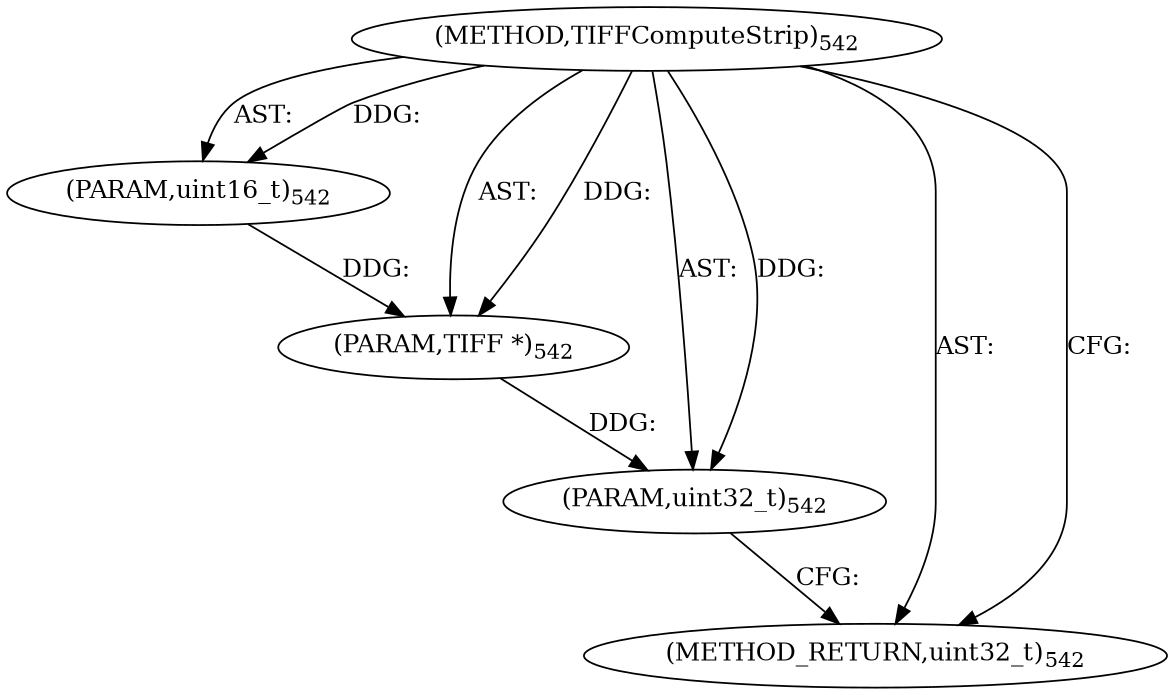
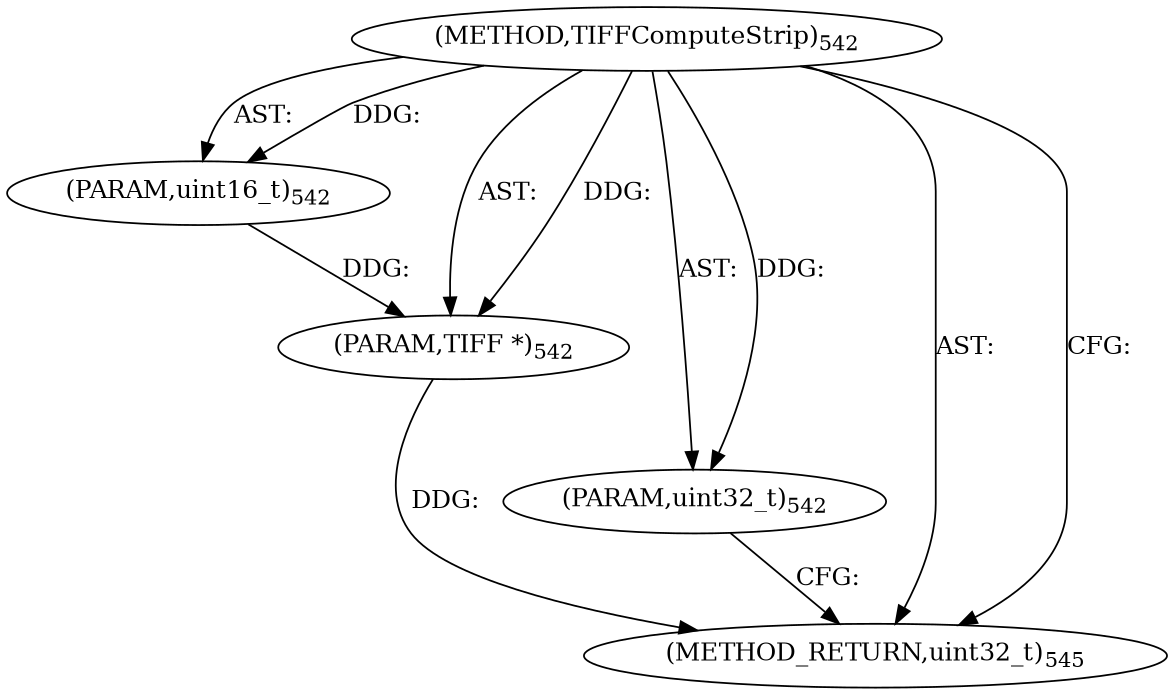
  digraph {
    n1 [label=<(METHOD,TIFFComputeStrip)<SUB>542</SUB>>]
    n2 [label=<(PARAM,TIFF *)<SUB>542</SUB>>]
    n3 [label=<(PARAM,uint32_t)<SUB>542</SUB>>]
    n4 [label=<(PARAM,uint16_t)<SUB>542</SUB>>]
-   n5 [label=<(METHOD_RETURN,uint32_t)<SUB>542</SUB>>]
+   n5 [label=<(METHOD_RETURN,uint32_t)<SUB>545</SUB>>]
    n1 -> n2 [label="AST: "]
    n1 -> n2 [label="DDG: "]
    n1 -> n3 [label="AST: "]
    n1 -> n3 [label="DDG: "]
    n1 -> n4 [label="AST: "]
    n1 -> n4 [label="DDG: "]
    n1 -> n5 [label="AST: "]
    n1 -> n5 [label="CFG: "]
-   n2 -> n3 [label="DDG: "]
+   n2 -> n5 [label="DDG: "]
    n3 -> n5 [label="CFG: "]
    n4 -> n2 [label="DDG: "]
  }
